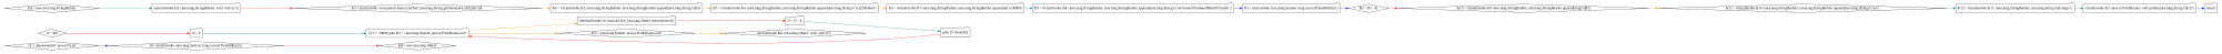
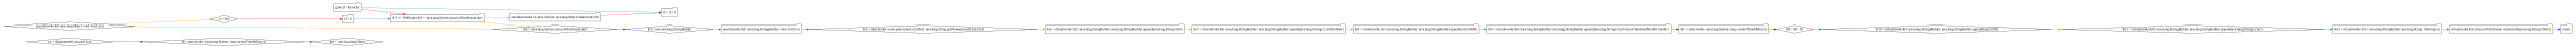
  digraph {
    fontname="PT Serif"
    rankdir=LR
    node [fontname="PT Serif" shape=folder]
    edge [color=darkorange fontname="PT Serif"]
    "r4 := @parameter0: java.util.List" [shape=diamond]
    "l0 = staticinvoke <java.lang.System: long currentTimeMillis()>()" [shape=diamond]
    "$r0 = new java.lang.Object" [shape=diamond]
    "specialinvoke $r0.<java.lang.Object: void <init>()>()" [shape=diamond]
    "r1 = $r0" [shape=diamond]
    "i3 = 0"
    "if i3 >= 50000 goto $r3 = <java.lang.System: java.io.PrintStream out>"
    "interfaceinvoke r4.<java.util.List: java.lang.Object remove(int)>(0)"
    "$r3 = <java.lang.System: java.io.PrintStream out>" [shape=diamond]
    n10 [label="i3 = i3 + 8"]
    "$r2 = new java.lang.StringBuilder" [shape=diamond]
    "goto [?= (branch)]"
    "specialinvoke $r2.<java.lang.StringBuilder: void <init>()>()"
    "$r5 = staticinvoke <com.pancm.basics.ListTest: java.lang.String getName(java.util.List)>(r4)" [shape=diamond]
    "$r6 = virtualinvoke $r2.<java.lang.StringBuilder: java.lang.StringBuilder append(java.lang.String)>($r5)"
    "$r7 = virtualinvoke $r6.<java.lang.StringBuilder: java.lang.StringBuilder append(java.lang.String)>(\"\u5220\u9664\")"
    "$r8 = virtualinvoke $r7.<java.lang.StringBuilder: java.lang.StringBuilder append(int)>(50000)"
    "$r9 = virtualinvoke $r8.<java.lang.StringBuilder: java.lang.StringBuilder append(java.lang.String)>(\"\u6761\u6570\u636e\uff0c\u8017\u65f6:\")"
    "$l1 = staticinvoke <java.lang.System: long currentTimeMillis()>()"
    "$l2 = $l1 - l0" [shape=diamond]
    "$r10 = virtualinvoke $r9.<java.lang.StringBuilder: java.lang.StringBuilder append(long)>($l2)" [shape=diamond]
    "$r11 = virtualinvoke $r10.<java.lang.StringBuilder: java.lang.StringBuilder append(java.lang.String)>(\"ms\")" [shape=diamond]
    "$r12 = virtualinvoke $r11.<java.lang.StringBuilder: java.lang.String toString()>()"
    "virtualinvoke $r3.<java.io.PrintStream: void println(java.lang.String)>($r12)"
    return
    "r4 := @parameter0: java.util.List" -> "l0 = staticinvoke <java.lang.System: long currentTimeMillis()>()" [color=blue]
    "l0 = staticinvoke <java.lang.System: long currentTimeMillis()>()" -> "$r0 = new java.lang.Object" [color=red]
+   "specialinvoke $r0.<java.lang.Object: void <init>()>()" -> "r1 = $r0"
    "r1 = $r0" -> "i3 = 0" [color=red]
    "i3 = 0" -> "if i3 >= 50000 goto $r3 = <java.lang.System: java.io.PrintStream out>" [color=teal]
    "if i3 >= 50000 goto $r3 = <java.lang.System: java.io.PrintStream out>" -> "interfaceinvoke r4.<java.util.List: java.lang.Object remove(int)>(0)"
    "if i3 >= 50000 goto $r3 = <java.lang.System: java.io.PrintStream out>" -> "$r3 = <java.lang.System: java.io.PrintStream out>"
    "interfaceinvoke r4.<java.util.List: java.lang.Object remove(int)>(0)" -> n10 [color=red]
    "$r3 = <java.lang.System: java.io.PrintStream out>" -> "specialinvoke $r0.<java.lang.Object: void <init>()>()"
-   n10 -> "goto [?= (branch)]" [color=teal]
+   "$r3 = <java.lang.System: java.io.PrintStream out>" -> "$r2 = new java.lang.StringBuilder" [color=blue]
+   "goto [?= (branch)]" -> n10 [color=teal]
    "$r2 = new java.lang.StringBuilder" -> "specialinvoke $r2.<java.lang.StringBuilder: void <init>()>()" [color=teal]
    "goto [?= (branch)]" -> "if i3 >= 50000 goto $r3 = <java.lang.System: java.io.PrintStream out>" [color=red]
    "specialinvoke $r2.<java.lang.StringBuilder: void <init>()>()" -> "$r5 = staticinvoke <com.pancm.basics.ListTest: java.lang.String getName(java.util.List)>(r4)" [color=red]
    "$r5 = staticinvoke <com.pancm.basics.ListTest: java.lang.String getName(java.util.List)>(r4)" -> "$r6 = virtualinvoke $r2.<java.lang.StringBuilder: java.lang.StringBuilder append(java.lang.String)>($r5)"
    "$r6 = virtualinvoke $r2.<java.lang.StringBuilder: java.lang.StringBuilder append(java.lang.String)>($r5)" -> "$r7 = virtualinvoke $r6.<java.lang.StringBuilder: java.lang.StringBuilder append(java.lang.String)>(\"\u5220\u9664\")"
    "$r7 = virtualinvoke $r6.<java.lang.StringBuilder: java.lang.StringBuilder append(java.lang.String)>(\"\u5220\u9664\")" -> "$r8 = virtualinvoke $r7.<java.lang.StringBuilder: java.lang.StringBuilder append(int)>(50000)"
    "$r8 = virtualinvoke $r7.<java.lang.StringBuilder: java.lang.StringBuilder append(int)>(50000)" -> "$r9 = virtualinvoke $r8.<java.lang.StringBuilder: java.lang.StringBuilder append(java.lang.String)>(\"\u6761\u6570\u636e\uff0c\u8017\u65f6:\")" [color=teal]
    "$r9 = virtualinvoke $r8.<java.lang.StringBuilder: java.lang.StringBuilder append(java.lang.String)>(\"\u6761\u6570\u636e\uff0c\u8017\u65f6:\")" -> "$l1 = staticinvoke <java.lang.System: long currentTimeMillis()>()" [color=blue]
    "$l1 = staticinvoke <java.lang.System: long currentTimeMillis()>()" -> "$l2 = $l1 - l0" [color=blue]
    "$l2 = $l1 - l0" -> "$r10 = virtualinvoke $r9.<java.lang.StringBuilder: java.lang.StringBuilder append(long)>($l2)" [color=red]
    "$r10 = virtualinvoke $r9.<java.lang.StringBuilder: java.lang.StringBuilder append(long)>($l2)" -> "$r11 = virtualinvoke $r10.<java.lang.StringBuilder: java.lang.StringBuilder append(java.lang.String)>(\"ms\")"
    "$r11 = virtualinvoke $r10.<java.lang.StringBuilder: java.lang.StringBuilder append(java.lang.String)>(\"ms\")" -> "$r12 = virtualinvoke $r11.<java.lang.StringBuilder: java.lang.String toString()>()" [color=teal]
    "$r12 = virtualinvoke $r11.<java.lang.StringBuilder: java.lang.String toString()>()" -> "virtualinvoke $r3.<java.io.PrintStream: void println(java.lang.String)>($r12)" [color=teal]
    "virtualinvoke $r3.<java.io.PrintStream: void println(java.lang.String)>($r12)" -> return [color=blue]
  }
